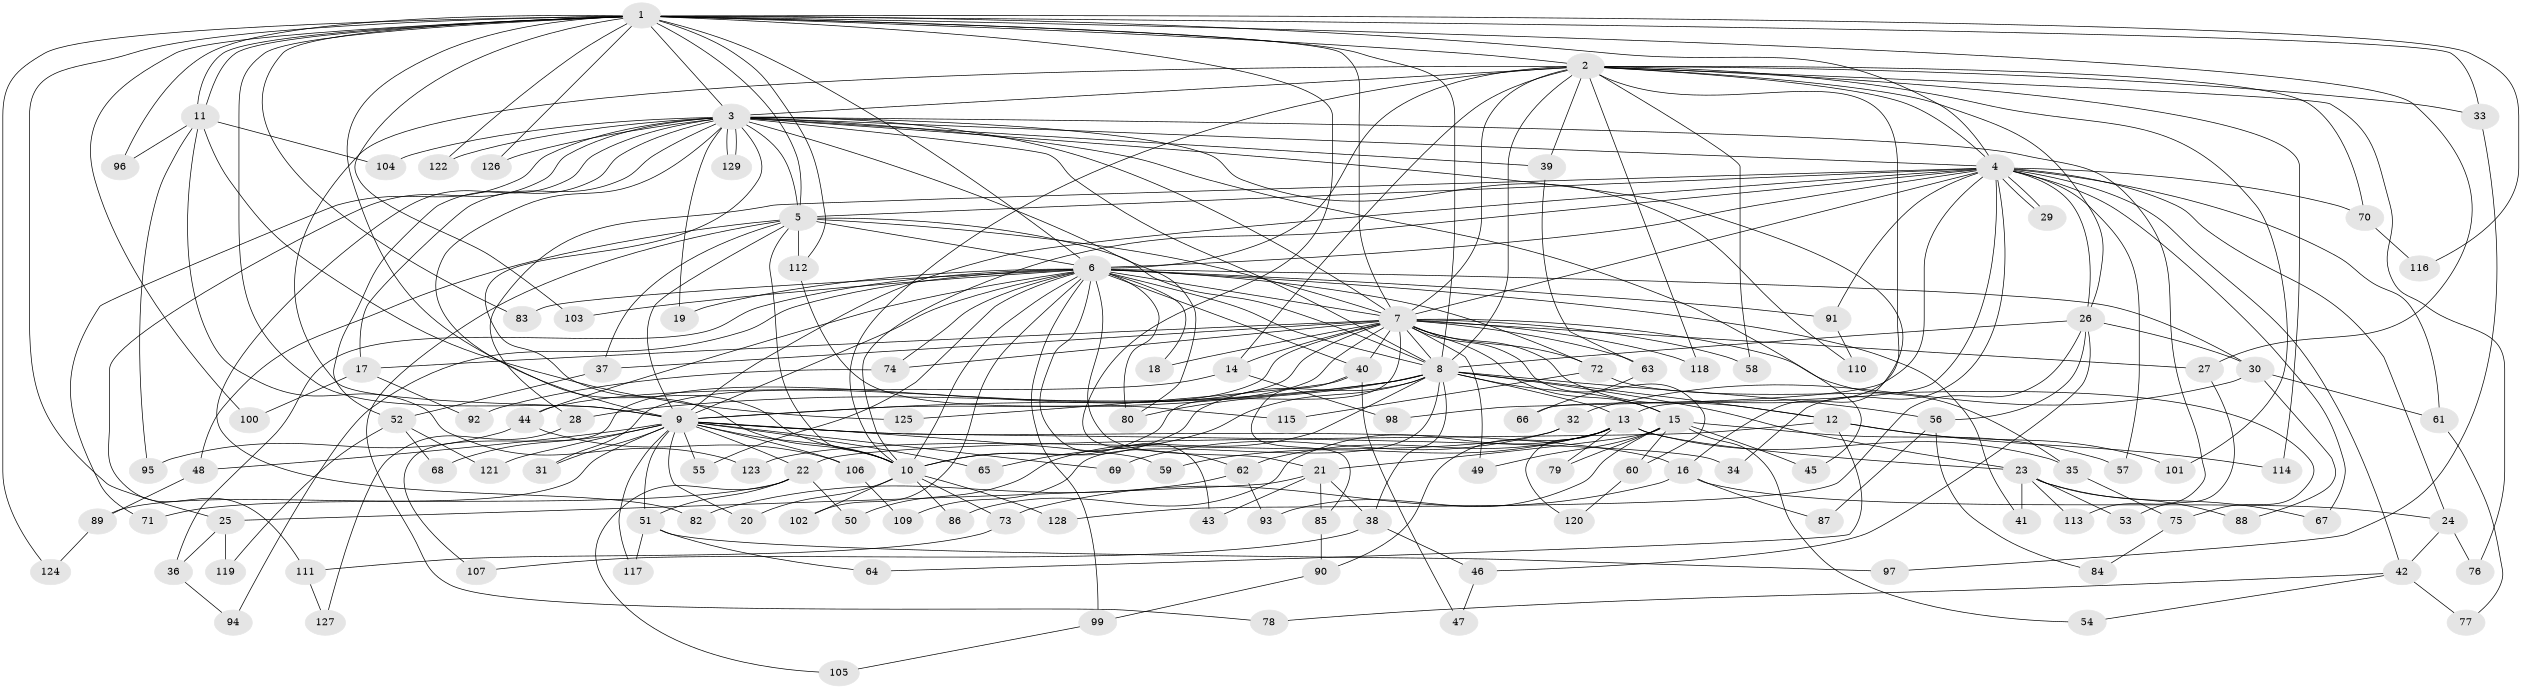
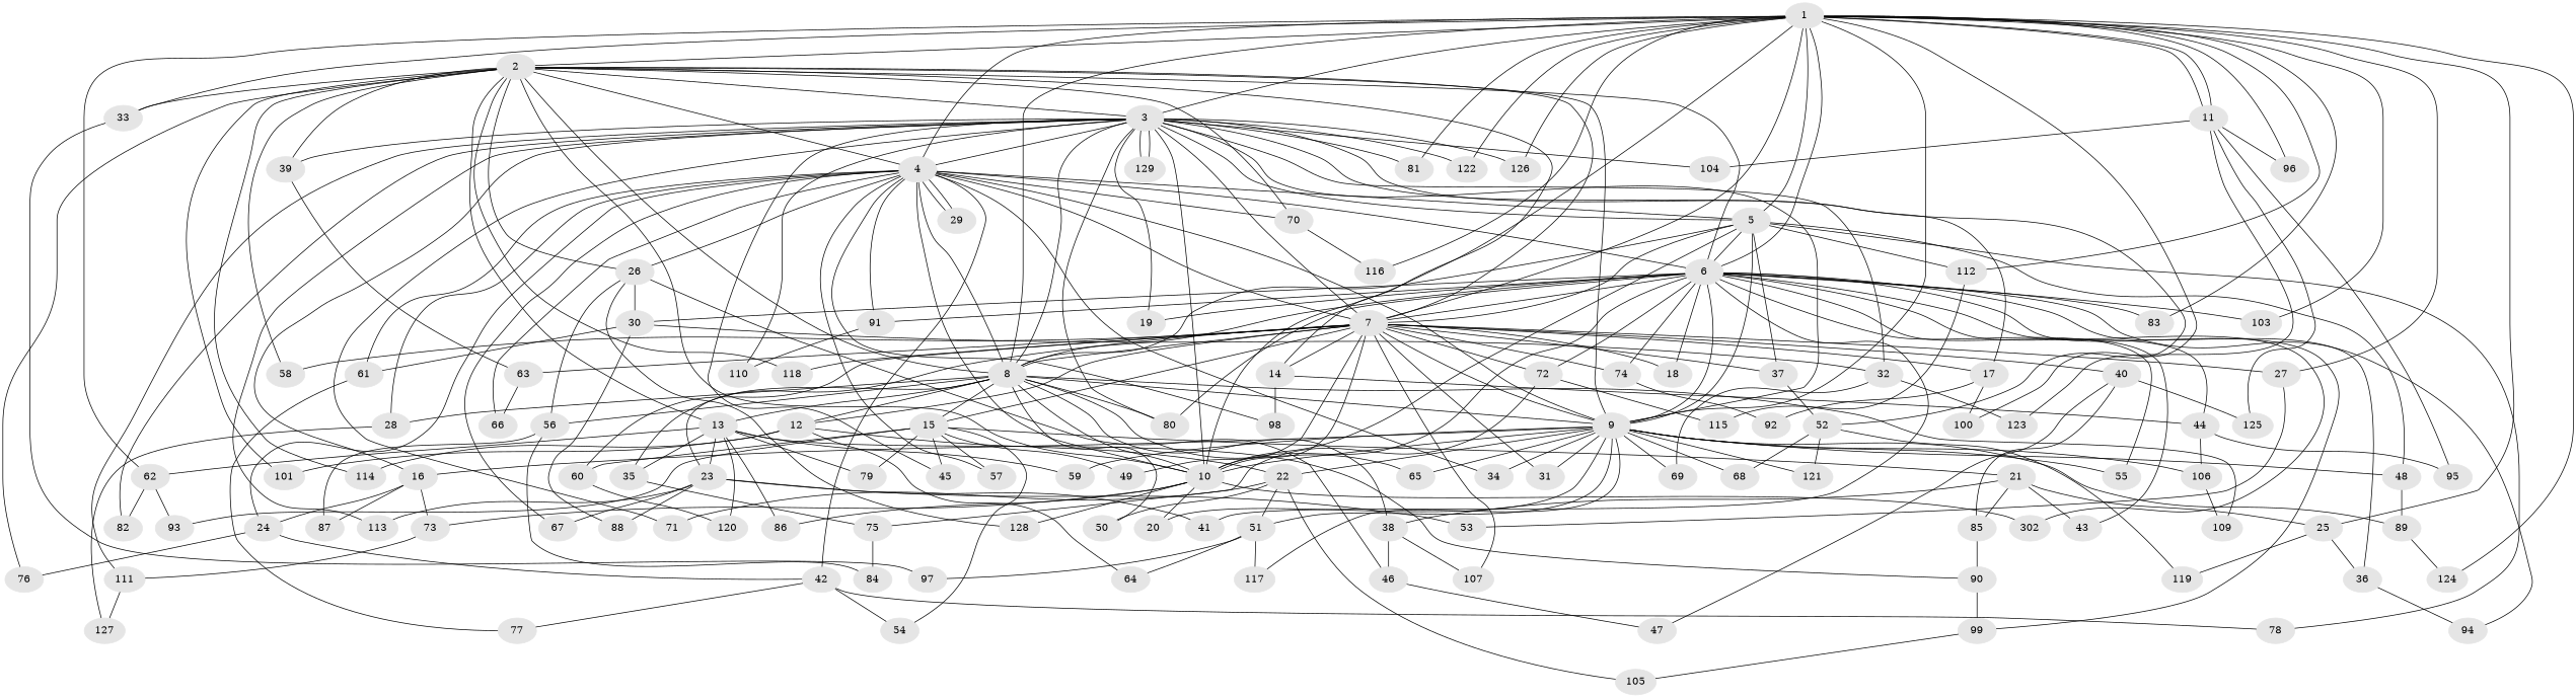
  graph {
    node [color=gray90 style=filled]
    1
    2
    3
    4
    5
    6
    7
    8
    9
    10
    11
    25
    27
    33
    62
+   81
    83
    96
    100
    103
    112
    116
    122
    124
    126
    13
    14
    26
    39
    58
    70
    76
    101
    114
    118
    16
    17
    19
    32
    45
    52
    71
    82
    104
    110
    111
    113
    129
    80
    24
    28
    29
    34
    42
    57
    61
    66
    67
    91
    98
    37
    48
    78
    18
    21
    30
    36
    40
    41
    43
    44
    55
    72
    74
    94
    99
-   102
+   102 [label=302]
    12
    15
    31
    35
    49
    60
    63
    107
    23
    38
    50
    56
    65
    109
    20
    22
    51
    59
    68
    69
    89
    106
    117
    121
    73
    86
    128
    95
    123
    125
    119
    53
    97
    93
    115
    79
    90
    120
    46
    87
    92
    127
    54
    77
    85
    88
    47
    75
    105
    64
    84
    1 -- 2
    1 -- 3
    1 -- 4
    1 -- 5
    1 -- 6
    1 -- 7
    1 -- 8
    1 -- 9
    1 -- 10
    1 -- 11
    1 -- 11
    1 -- 25
    1 -- 27
    1 -- 33
    1 -- 62
+   1 -- 81
    1 -- 83
    1 -- 96
    1 -- 100
    1 -- 103
    1 -- 112
    1 -- 116
    1 -- 122
    1 -- 124
    1 -- 126
    2 -- 3
    2 -- 4
    2 -- 6
    2 -- 7
    2 -- 8
    2 -- 9
    2 -- 10
    2 -- 33
    2 -- 13
    2 -- 14
    2 -- 26
    2 -- 39
    2 -- 58
    2 -- 70
    2 -- 76
    2 -- 101
    2 -- 114
    2 -- 118
    3 -- 4
    3 -- 5
    3 -- 7
    3 -- 8
    3 -- 9
    3 -- 10
+   3 -- 81
    3 -- 122
    3 -- 126
    3 -- 39
    3 -- 16
    3 -- 17
    3 -- 19
+   3 -- 32
    3 -- 45
    3 -- 52
    3 -- 71
    3 -- 82
    3 -- 104
    3 -- 110
    3 -- 111
    3 -- 113
    3 -- 129
    3 -- 129
    3 -- 80
    4 -- 5
    4 -- 6
    4 -- 7
-   26 -- 8
+   4 -- 8
    4 -- 9
    4 -- 10
    4 -- 26
    4 -- 70
    4 -- 24
    4 -- 28
    4 -- 29
    4 -- 29
    4 -- 34
    4 -- 42
    4 -- 57
    4 -- 61
    4 -- 66
    4 -- 67
    4 -- 91
    4 -- 98
    5 -- 6
    5 -- 7
    5 -- 8
    5 -- 9
    5 -- 10
    5 -- 112
    5 -- 37
    5 -- 48
    5 -- 78
    6 -- 7
    6 -- 8
    6 -- 9
    6 -- 10
    6 -- 83
    6 -- 103
    6 -- 19
    6 -- 80
    6 -- 91
    6 -- 18
-   6 -- 21
    6 -- 30
    6 -- 36
-   6 -- 40
    6 -- 41
    6 -- 43
    6 -- 44
    6 -- 55
    6 -- 72
    6 -- 74
    6 -- 94
    6 -- 99
    6 -- 102
    7 -- 8
    7 -- 9
    7 -- 10
    7 -- 27
    7 -- 14
    7 -- 58
    7 -- 118
    7 -- 17
    7 -- 37
    7 -- 18
    7 -- 40
    7 -- 72
    7 -- 74
    7 -- 12
    7 -- 15
    7 -- 31
    7 -- 35
    7 -- 49
    7 -- 60
    7 -- 63
    7 -- 107
    8 -- 9
    8 -- 10
    8 -- 13
    8 -- 80
    8 -- 28
    8 -- 12
    8 -- 15
    8 -- 23
    8 -- 38
    8 -- 50
    8 -- 56
    8 -- 65
    8 -- 109
    9 -- 10
    9 -- 16
    9 -- 34
    9 -- 48
    9 -- 55
    9 -- 31
    9 -- 65
    9 -- 20
    9 -- 22
    9 -- 51
    9 -- 59
    9 -- 68
    9 -- 69
    9 -- 89
    9 -- 106
    9 -- 117
    9 -- 121
    10 -- 102
    10 -- 20
    10 -- 73
    10 -- 86
    10 -- 128
    11 -- 96
    11 -- 104
    11 -- 95
    11 -- 123
    11 -- 125
    25 -- 36
    25 -- 119
    27 -- 53
    33 -- 97
    62 -- 82
    62 -- 93
    112 -- 115
    13 -- 62
    13 -- 35
    13 -- 23
    13 -- 59
    13 -- 86
    13 -- 79
    13 -- 90
    13 -- 120
    14 -- 98
    14 -- 44
    26 -- 30
    26 -- 56
    26 -- 128
    26 -- 46
    39 -- 63
    70 -- 116
    16 -- 24
    16 -- 73
    16 -- 87
    17 -- 100
    17 -- 92
    32 -- 69
    32 -- 123
    52 -- 68
    52 -- 121
    52 -- 119
    111 -- 127
    24 -- 76
    24 -- 42
    28 -- 127
    42 -- 78
    42 -- 54
    42 -- 77
    61 -- 77
    91 -- 110
    37 -- 52
    48 -- 89
    21 -- 25
    21 -- 43
    21 -- 38
    21 -- 85
    30 -- 32
    30 -- 61
    30 -- 88
    36 -- 94
    40 -- 125
    40 -- 85
    40 -- 47
    44 -- 106
    44 -- 95
    72 -- 115
    72 -- 75
    74 -- 92
    99 -- 105
    12 -- 101
    12 -- 114
    12 -- 22
    12 -- 64
    15 -- 45
    15 -- 57
    15 -- 21
    15 -- 49
    15 -- 60
    15 -- 93
    15 -- 79
    15 -- 54
    35 -- 75
    60 -- 120
    63 -- 66
    23 -- 113
    23 -- 67
    23 -- 41
    23 -- 53
    23 -- 88
    38 -- 107
    38 -- 46
    56 -- 87
    56 -- 84
    22 -- 71
    22 -- 50
    22 -- 51
    22 -- 105
    51 -- 117
    51 -- 97
    51 -- 64
    89 -- 124
    106 -- 109
    73 -- 111
    90 -- 99
    46 -- 47
    85 -- 90
    75 -- 84
  }
